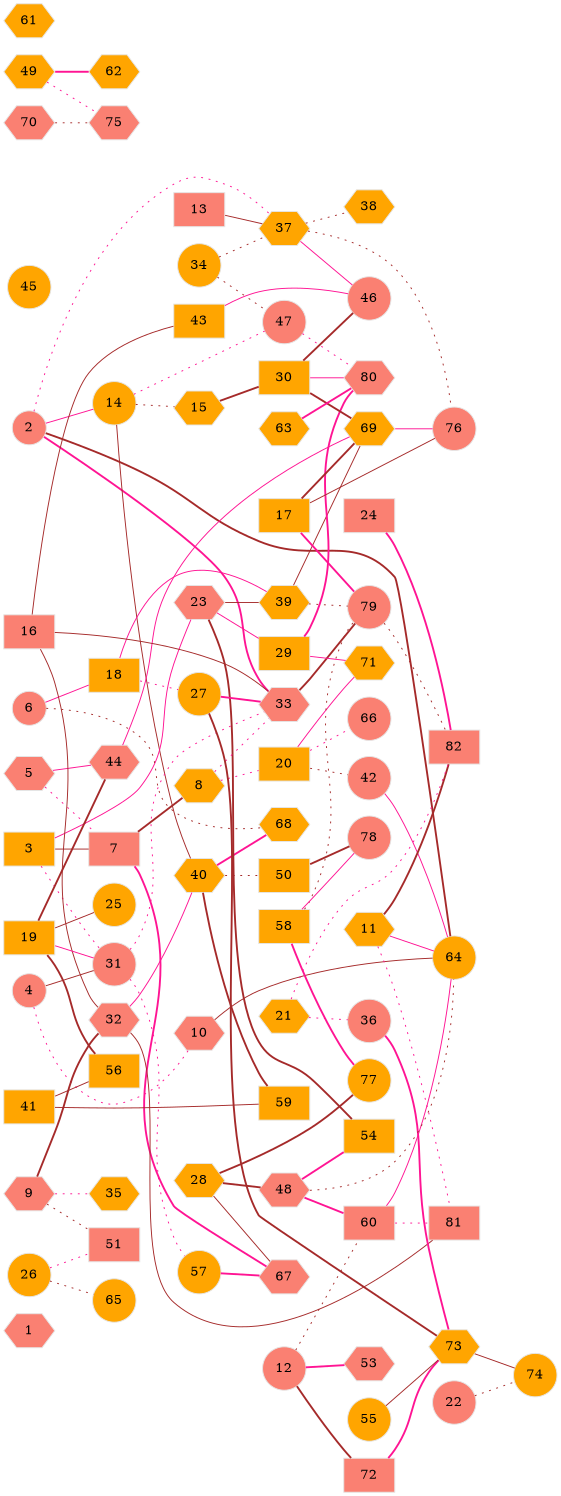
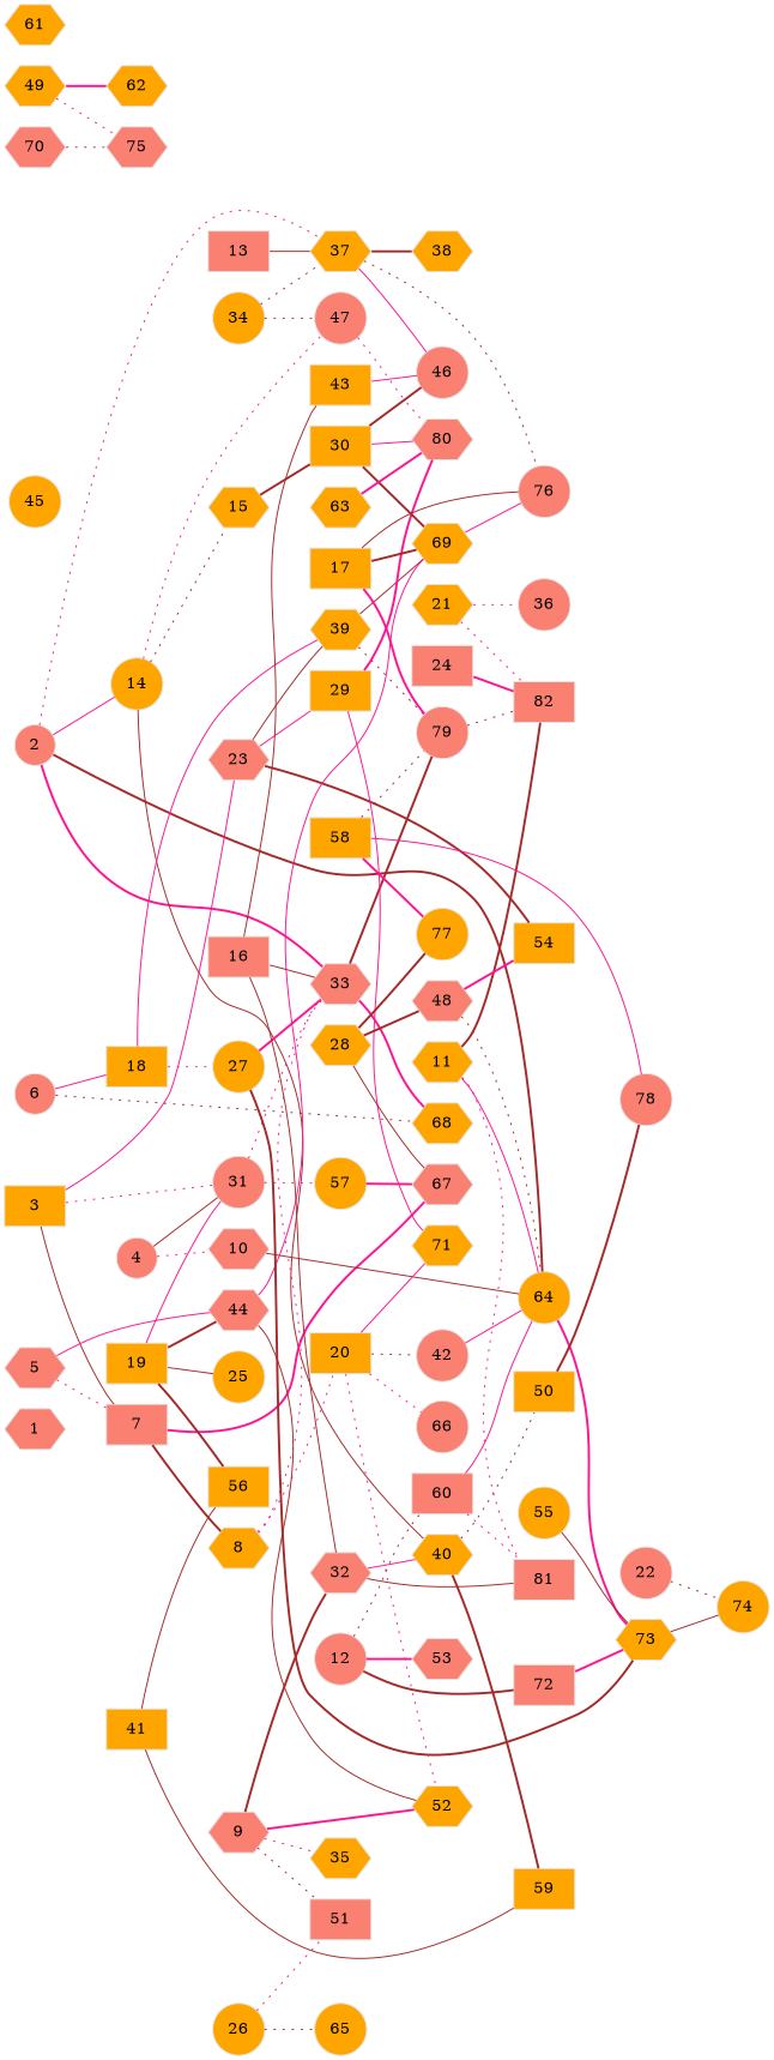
  graph {
    rankdir=LR
    node [color=gray90 fillcolor=orange shape=hexagon style=filled]
    edge [color=deeppink style=solid]
    1 [fillcolor=salmon]
    2 [fillcolor=salmon shape=circle]
    14 [shape=circle]
    33 [fillcolor=salmon]
    37
    64 [shape=circle]
    15
    40
    47 [fillcolor=salmon shape=circle]
    79 [fillcolor=salmon shape=circle]
    76 [fillcolor=salmon shape=circle]
    46 [fillcolor=salmon shape=circle]
    38
    3 [shape=box]
    7 [fillcolor=salmon shape=box]
    23 [fillcolor=salmon]
    31 [fillcolor=salmon shape=circle]
    8
    67 [fillcolor=salmon]
    39
    29 [shape=box]
    54 [shape=box]
    57 [shape=circle]
    4 [fillcolor=salmon shape=circle]
    10 [fillcolor=salmon]
    5 [fillcolor=salmon]
    44 [fillcolor=salmon]
+   52
    69
    6 [fillcolor=salmon shape=circle]
    18 [shape=box]
    68
    27 [shape=circle]
    20 [shape=box]
    42 [fillcolor=salmon shape=circle]
    66 [fillcolor=salmon shape=circle]
    71
    9 [fillcolor=salmon]
    32 [fillcolor=salmon]
    35
    51 [fillcolor=salmon shape=box]
    81 [fillcolor=salmon shape=box]
    11
    82 [fillcolor=salmon shape=box]
    12 [fillcolor=salmon shape=circle]
    53 [fillcolor=salmon]
    60 [fillcolor=salmon shape=box]
    72 [fillcolor=salmon shape=box]
    73
    13 [fillcolor=salmon shape=box]
    30 [shape=box]
    50 [shape=box]
    59 [shape=box]
    80 [fillcolor=salmon]
    16 [fillcolor=salmon shape=box]
    43 [shape=box]
    17 [shape=box]
    19 [shape=box]
    25 [shape=circle]
    56 [shape=box]
    21
    36 [fillcolor=salmon shape=circle]
    22 [fillcolor=salmon shape=circle]
    74 [shape=circle]
    24 [fillcolor=salmon shape=box]
    26 [shape=circle]
    65 [shape=circle]
    28
    48 [fillcolor=salmon]
    77 [shape=circle]
    34 [shape=circle]
    78 [fillcolor=salmon shape=circle]
    41 [shape=box]
    45 [shape=circle]
    49
    62
    75 [fillcolor=salmon]
    55 [shape=circle]
    58 [shape=box]
    61
    63
    70 [fillcolor=salmon]
    2 -- 14
    2 -- 33 [style=bold]
    2 -- 37 [style=dotted]
    2 -- 64 [color=brown style=bold]
    14 -- 15 [color=brown style=dotted]
    14 -- 40 [color=brown]
    14 -- 47 [style=dotted]
    33 -- 79 [color=brown style=bold]
    37 -- 76 [color=brown style=dotted]
    37 -- 46
-   37 -- 38 [color=brown style=dotted]
+   37 -- 38 [color=brown style=bold]
    15 -- 30 [color=brown style=bold]
-   40 -- 68 [style=bold]
+   33 -- 68 [style=bold]
    40 -- 50 [color=brown style=dotted]
    40 -- 59 [color=brown style=bold]
    47 -- 80 [style=dotted]
    79 -- 82 [color=brown style=dotted]
    3 -- 7 [color=brown]
    3 -- 23
    3 -- 31 [style=dotted]
    7 -- 8 [color=brown style=bold]
    7 -- 67 [style=bold]
    23 -- 39 [color=brown]
    23 -- 29
    23 -- 54 [color=brown style=bold]
    31 -- 33 [style=dotted]
    31 -- 57 [style=dotted]
    8 -- 33 [style=dotted]
    8 -- 20 [style=dotted]
    39 -- 79 [color=brown style=dotted]
    39 -- 69 [color=brown]
    29 -- 71
    29 -- 80 [style=bold]
    57 -- 67 [style=bold]
    4 -- 31 [color=brown]
    4 -- 10 [style=dotted]
    10 -- 64 [color=brown]
    5 -- 7 [style=dotted]
    5 -- 44
+   44 -- 52 [color=brown]
    44 -- 69
    69 -- 76
    6 -- 18
    6 -- 68 [color=brown style=dotted]
    18 -- 39
    18 -- 27 [style=dotted]
    27 -- 33 [style=bold]
    27 -- 73 [color=brown style=bold]
+   20 -- 52 [style=dotted]
    20 -- 42 [color=brown style=dotted]
    20 -- 66 [style=dotted]
    20 -- 71
    42 -- 64
+   9 -- 52 [style=bold]
    9 -- 32 [color=brown style=bold]
    9 -- 35 [style=dotted]
    9 -- 51 [color=brown style=dotted]
    32 -- 40
    32 -- 81 [color=brown]
    11 -- 64
    11 -- 81 [style=dotted]
    11 -- 82 [color=brown style=bold]
    12 -- 53 [style=bold]
    12 -- 60 [color=brown style=dotted]
    12 -- 72 [color=brown style=bold]
    60 -- 64
    60 -- 81 [style=dotted]
    72 -- 73 [style=bold]
    73 -- 74 [color=brown]
    13 -- 37 [color=brown]
    30 -- 46 [color=brown style=bold]
    30 -- 69 [color=brown style=bold]
    30 -- 80
    50 -- 78 [color=brown style=bold]
    16 -- 33 [color=brown]
    16 -- 32 [color=brown]
    16 -- 43 [color=brown]
    43 -- 46
    17 -- 79 [style=bold]
    17 -- 76 [color=brown]
    17 -- 69 [color=brown style=bold]
    19 -- 31
    19 -- 44 [color=brown style=bold]
    19 -- 25 [color=brown]
    19 -- 56 [color=brown style=bold]
    21 -- 82 [style=dotted]
    21 -- 36 [style=dotted]
-   36 -- 73 [style=bold]
+   64 -- 73 [style=bold]
    22 -- 74 [color=brown style=dotted]
    24 -- 82 [style=bold]
    26 -- 51 [style=dotted]
    26 -- 65 [color=brown style=dotted]
    28 -- 67 [color=brown]
    28 -- 48 [color=brown style=bold]
    28 -- 77 [color=brown style=bold]
    48 -- 64 [color=brown style=dotted]
    48 -- 54 [style=bold]
-   48 -- 60 [style=bold]
    34 -- 37 [color=brown style=dotted]
    34 -- 47 [color=brown style=dotted]
    41 -- 59 [color=brown]
    41 -- 56 [color=brown]
    49 -- 62 [style=bold]
    49 -- 75 [style=dotted]
    55 -- 73 [color=brown]
    58 -- 79 [color=brown style=dotted]
    58 -- 77 [style=bold]
    58 -- 78
    63 -- 80 [style=bold]
    70 -- 75 [color=brown style=dotted]
  }
